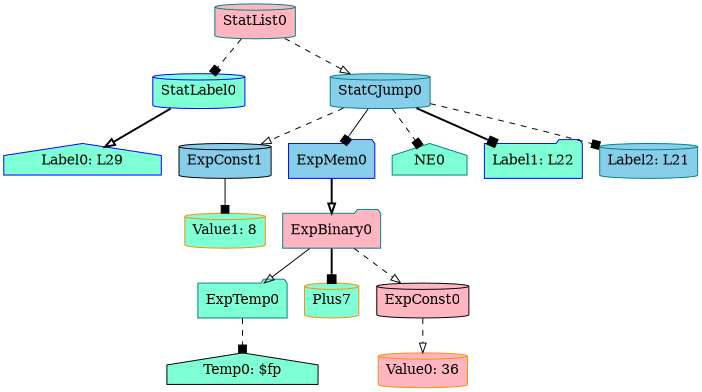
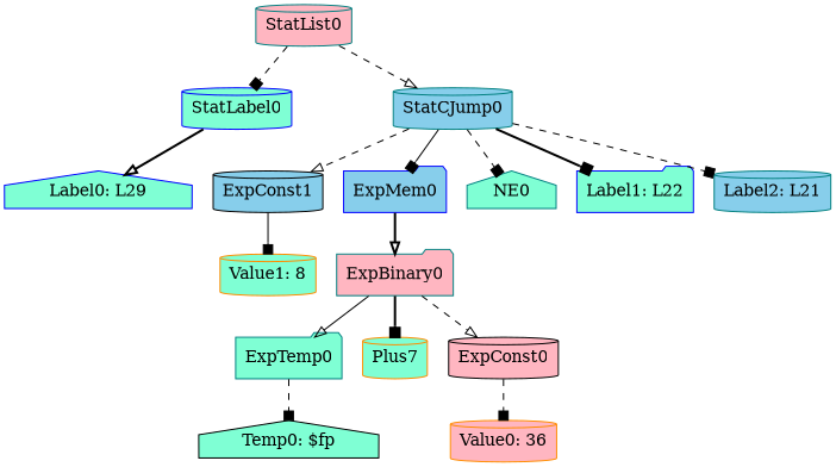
  digraph {
    ordering=out
    node [color=teal fillcolor=aquamarine shape=cylinder style=filled]
    edge [arrowhead=box style=dashed]
    ExpConst1 [color=black fillcolor=skyblue]
    n2 [color=darkorange label="Value1: 8"]
    ExpMem0 [color=blue fillcolor=skyblue shape=folder]
    ExpBinary0 [fillcolor=lightpink shape=folder]
    ExpTemp0 [shape=folder]
    n6 [color=darkorange label=Plus7]
    ExpConst0 [color=black fillcolor=lightpink]
    "Temp0: $fp" [color=black shape=house]
    "Value0: 36" [color=darkorange fillcolor=lightpink]
    StatLabel0 [color=blue]
    "Label0: L29" [color=blue shape=house]
    StatList0 [fillcolor=lightpink]
    StatCJump0 [fillcolor=skyblue]
    NE0 [shape=house]
    "Label1: L22" [color=blue shape=folder]
    "Label2: L21" [fillcolor=skyblue]
    ExpConst1 -> n2 [style=solid]
    ExpMem0 -> ExpBinary0 [arrowhead=onormal style=bold]
    ExpBinary0 -> ExpTemp0 [arrowhead=onormal style=solid]
    ExpBinary0 -> n6 [style=bold]
    ExpBinary0 -> ExpConst0 [arrowhead=onormal]
    ExpTemp0 -> "Temp0: $fp"
-   ExpConst0 -> "Value0: 36" [arrowhead=onormal]
+   ExpConst0 -> "Value0: 36"
    StatLabel0 -> "Label0: L29" [arrowhead=onormal style=bold]
    StatList0 -> StatLabel0
    StatList0 -> StatCJump0 [arrowhead=onormal]
    StatCJump0 -> ExpConst1 [arrowhead=onormal]
    StatCJump0 -> ExpMem0 [style=solid]
    StatCJump0 -> NE0
    StatCJump0 -> "Label1: L22" [style=bold]
    StatCJump0 -> "Label2: L21"
  }
